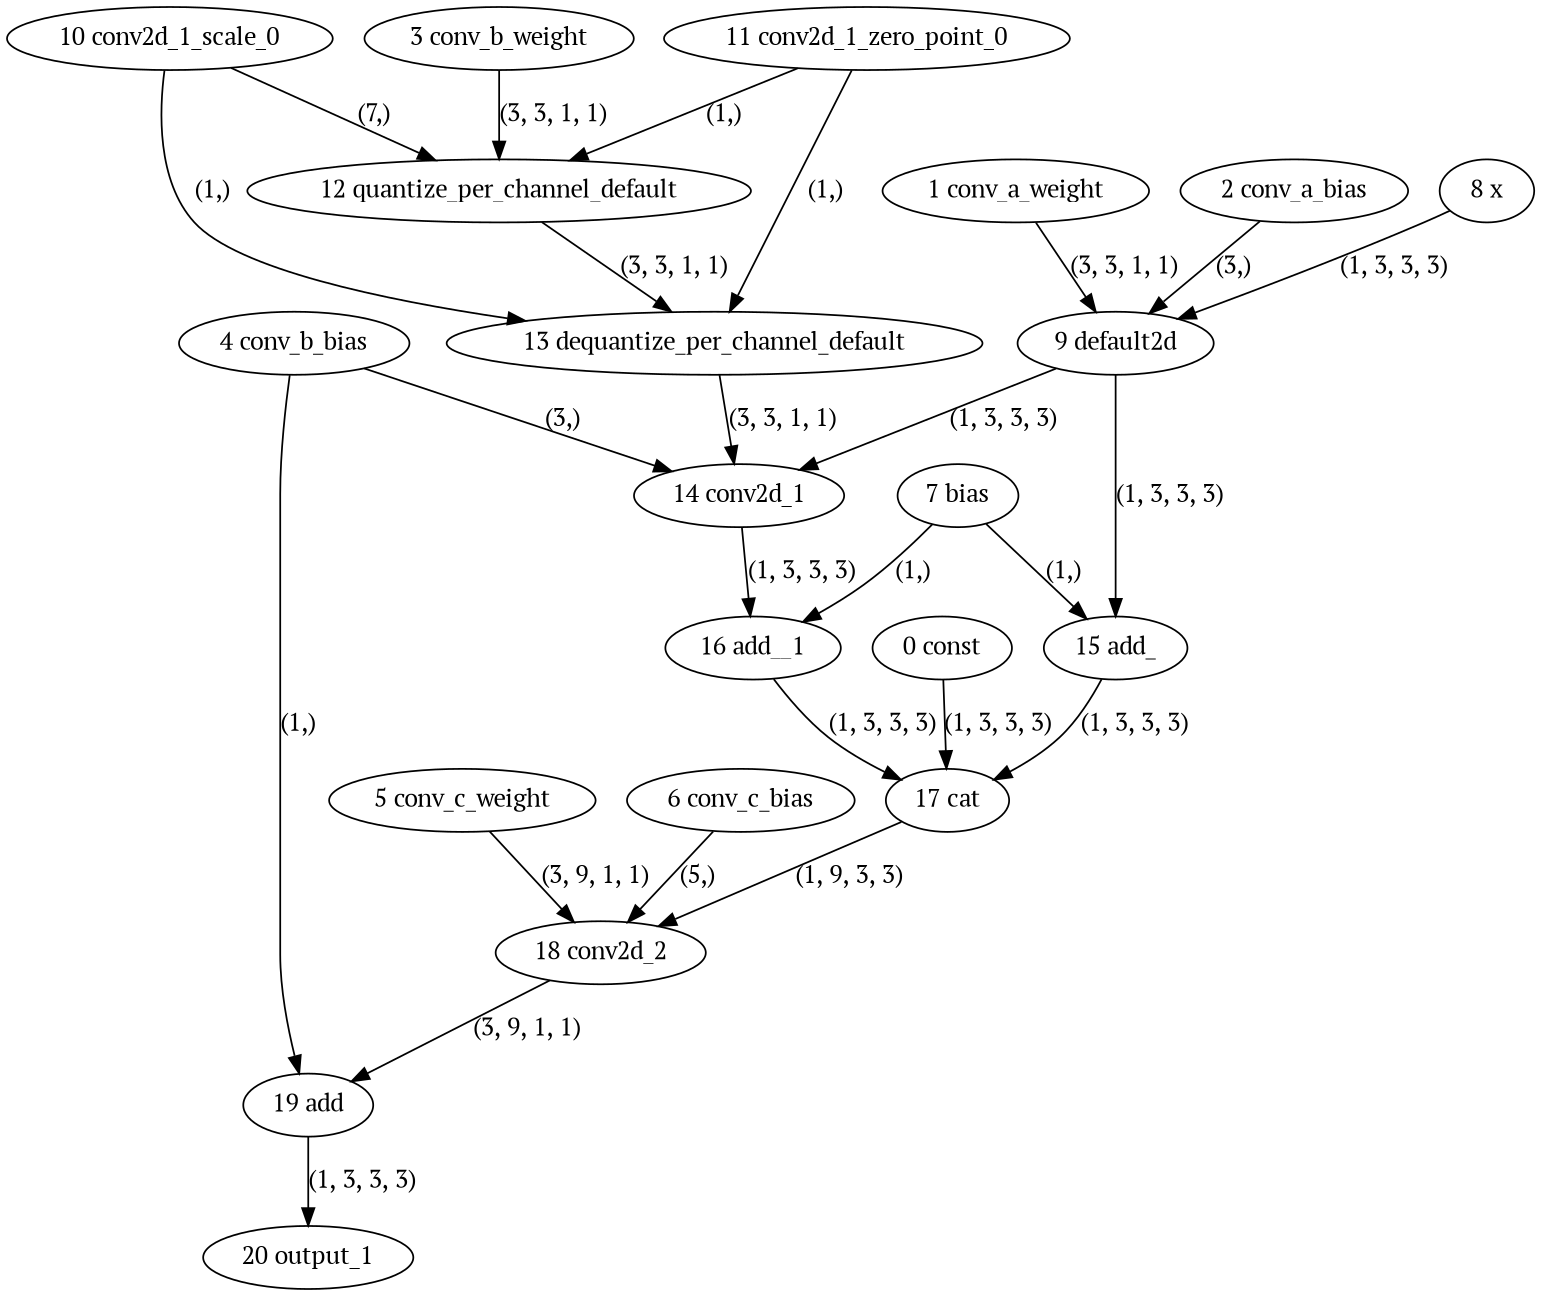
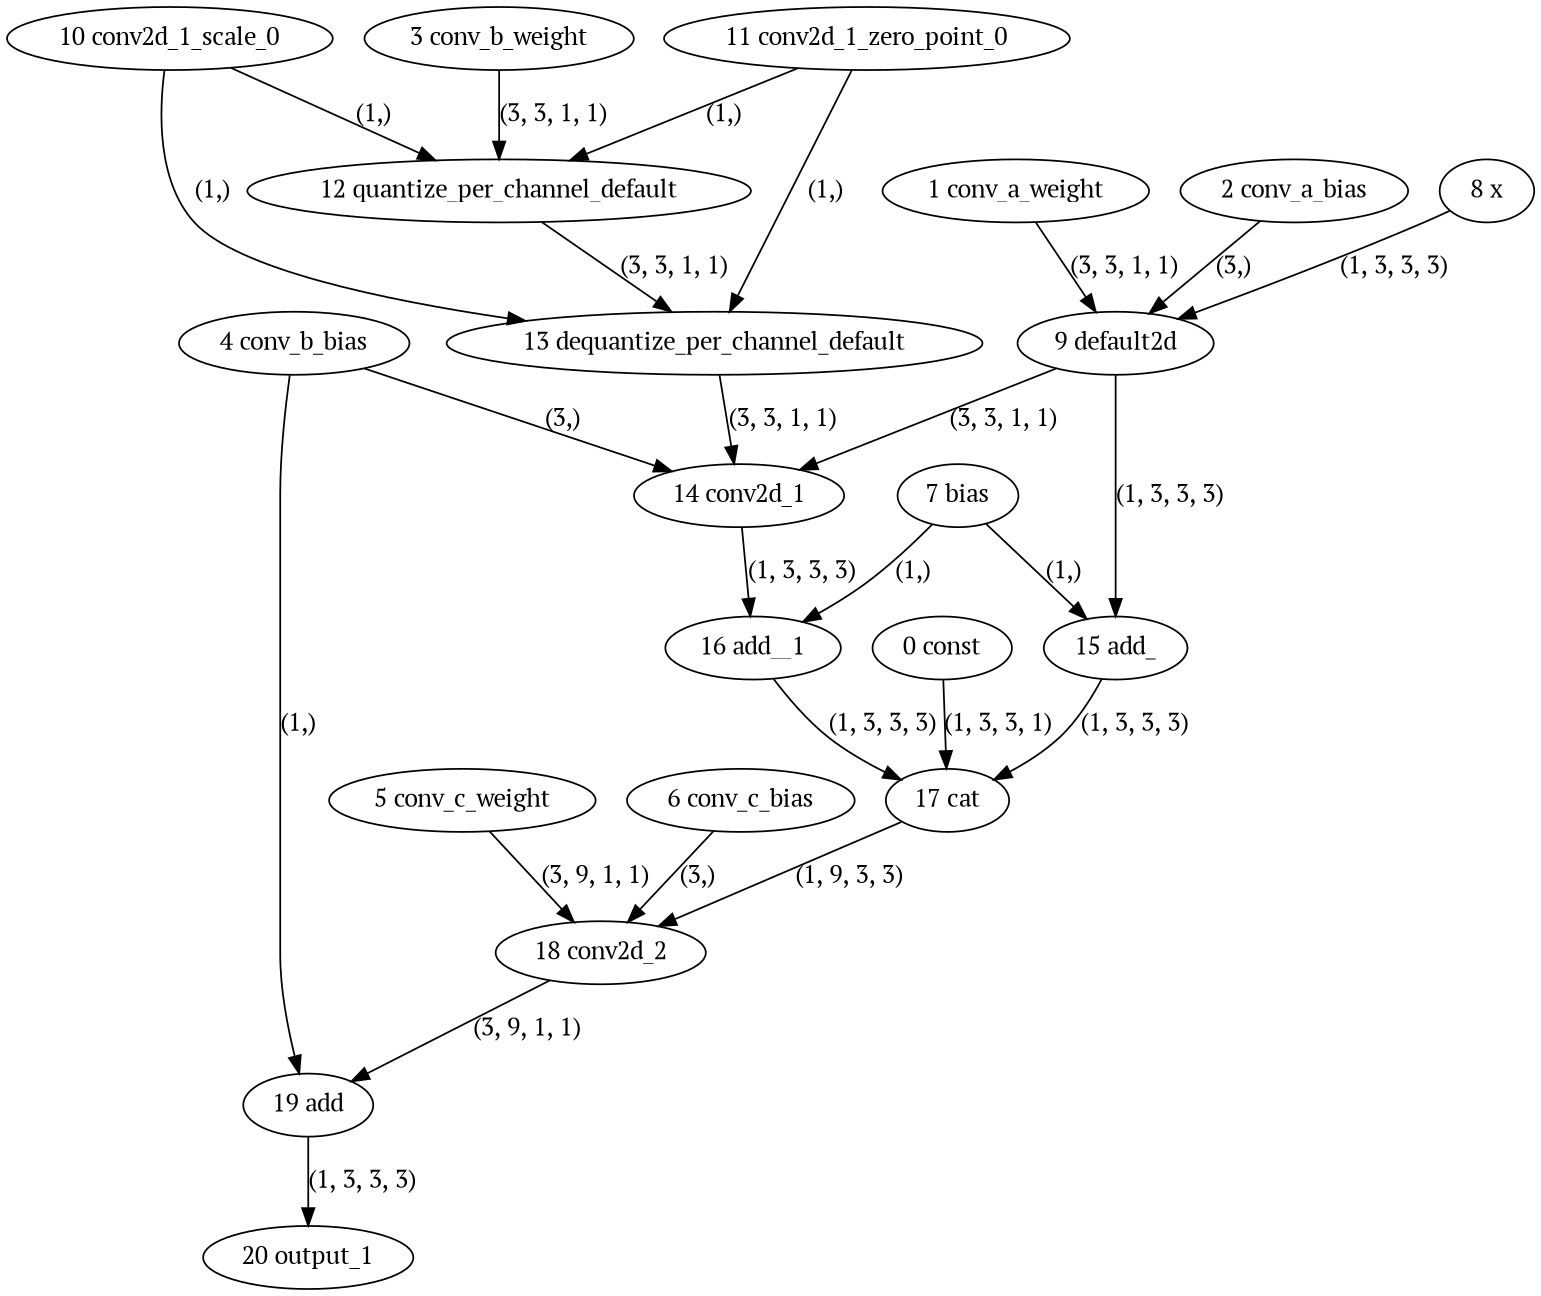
  strict digraph {
    fontname="PT Serif"
    node [fontname="PT Serif" type=get_attr]
    edge [fontname="PT Serif" style=solid]
    "17 cat" [type=cat]
    "0 const"
    "18 conv2d_2" [type=conv2d]
    n4 [label="9 default2d" type=conv2d]
    "1 conv_a_weight"
    "14 conv2d_1" [type=conv2d]
    "15 add_" [type=add_]
    "2 conv_a_bias"
    "12 quantize_per_channel_default" [type=quantize_per_channel]
    "3 conv_b_weight"
    "13 dequantize_per_channel_default" [type=dequantize_per_channel]
    "4 conv_b_bias"
    "19 add" [type=add]
    "16 add__1" [type=add_]
    "5 conv_c_weight"
    "6 conv_c_bias"
    "7 bias"
    "20 output_1" [type=output]
    "8 x" [type=input]
    "10 conv2d_1_scale_0"
    "11 conv2d_1_zero_point_0"
    "17 cat" -> "18 conv2d_2" [label="(1, 9, 3, 3)"]
-   "0 const" -> "17 cat" [label="(1, 3, 3, 3)"]
+   "0 const" -> "17 cat" [label="(1, 3, 3, 1)"]
    "18 conv2d_2" -> "19 add" [label="(3, 9, 1, 1)"]
-   n4 -> "14 conv2d_1" [label="(1, 3, 3, 3)"]
+   n4 -> "14 conv2d_1" [label="(3, 3, 1, 1)"]
    n4 -> "15 add_" [label="(1, 3, 3, 3)"]
    "1 conv_a_weight" -> n4 [label="(3, 3, 1, 1)"]
    "14 conv2d_1" -> "16 add__1" [label="(1, 3, 3, 3)"]
    "15 add_" -> "17 cat" [label="(1, 3, 3, 3)"]
    "2 conv_a_bias" -> n4 [label="(3,)"]
    "12 quantize_per_channel_default" -> "13 dequantize_per_channel_default" [label="(3, 3, 1, 1)"]
    "3 conv_b_weight" -> "12 quantize_per_channel_default" [label="(3, 3, 1, 1)"]
    "13 dequantize_per_channel_default" -> "14 conv2d_1" [label="(3, 3, 1, 1)"]
    "4 conv_b_bias" -> "14 conv2d_1" [label="(3,)"]
    "4 conv_b_bias" -> "19 add" [label="(1,)"]
    "19 add" -> "20 output_1" [label="(1, 3, 3, 3)"]
    "16 add__1" -> "17 cat" [label="(1, 3, 3, 3)"]
    "5 conv_c_weight" -> "18 conv2d_2" [label="(3, 9, 1, 1)"]
-   "6 conv_c_bias" -> "18 conv2d_2" [label="(5,)"]
+   "6 conv_c_bias" -> "18 conv2d_2" [label="(3,)"]
    "7 bias" -> "15 add_" [label="(1,)"]
    "7 bias" -> "16 add__1" [label="(1,)"]
    "8 x" -> n4 [label="(1, 3, 3, 3)"]
-   "10 conv2d_1_scale_0" -> "12 quantize_per_channel_default" [label="(7,)"]
+   "10 conv2d_1_scale_0" -> "12 quantize_per_channel_default" [label="(1,)"]
    "10 conv2d_1_scale_0" -> "13 dequantize_per_channel_default" [label="(1,)"]
    "11 conv2d_1_zero_point_0" -> "12 quantize_per_channel_default" [label="(1,)"]
    "11 conv2d_1_zero_point_0" -> "13 dequantize_per_channel_default" [label="(1,)"]
  }
